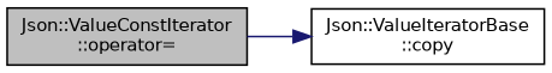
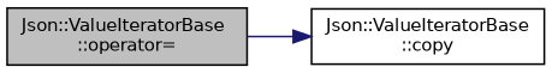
  digraph {
    rankdir=LR
    node [color=black fontname=Helvetica fontsize=10 shape=record style=filled]
-   n1 [fillcolor=grey75 fontcolor=black height=0.2 label="Json::ValueConstIterator\l::operator=" width=0.4]
+   n1 [fillcolor=grey75 fontcolor=black height=0.2 label="Json::ValueIteratorBase\l::operator=" width=0.4]
    n2 [fillcolor=white height=0.2 label="Json::ValueIteratorBase\l::copy" width=0.4]
    n1 -> n2 [color=midnightblue fontname=Helvetica fontsize=10 labelfontname=Helvetica labelfontsize=10 style=solid]
  }
